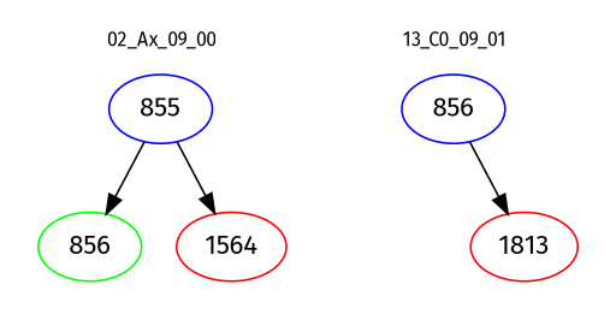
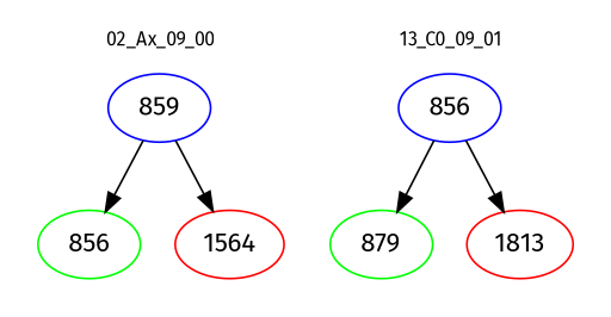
  digraph {
    fontname="Fira Sans"
    node [color=blue fontname="Fira Sans"]
    edge [color=black fontname="Fira Sans"]
-   n1 [label=855]
+   n1 [label=859]
    n2 [color=green label=856]
    n3 [color=red label=1564]
    n4 [label=856]
+   n5 [color=green label=879]
    n6 [color=red label=1813]
    subgraph cluster_1 {
      color=white
      fontsize=10
      label="02_Ax_09_00"
      n1
      n2
      n3
    }
    subgraph cluster_2 {
      color=white
      fontsize=10
      label="13_C0_09_01"
      n4
+     n5
      n6
    }
    n1 -> n2
    n1 -> n3
+   n4 -> n5
    n4 -> n6
  }
